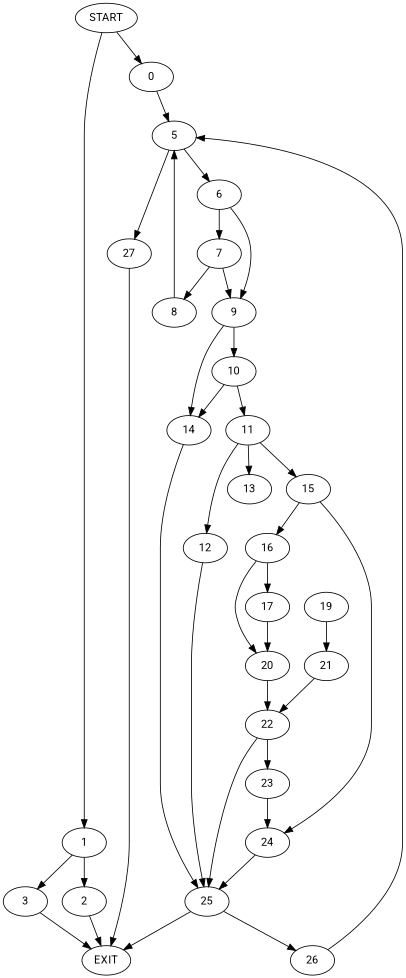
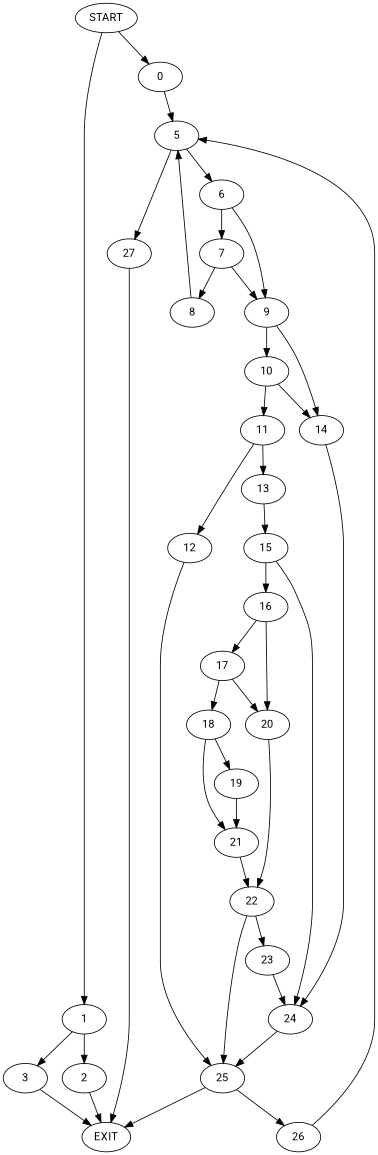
  digraph {
    fontname=Roboto
    node [fontname=Roboto]
    edge [fontname=Roboto]
    n1 [label=START]
    1
    n3 [label=0]
    2
    3
    5
    n7 [label=EXIT]
    6
    27
    7
    9
    8
    10
    14
    11
    25
    12
    13
    15
    26
    16
    24
    17
    20
+   18
    22
    19
    21
    23
    n1 -> 1
    n1 -> n3
    1 -> 2
    1 -> 3
    n3 -> 5
    2 -> n7
    3 -> n7
    5 -> 6
    5 -> 27
    6 -> 7
    6 -> 9
    27 -> n7
    7 -> 9
    7 -> 8
    9 -> 10
    9 -> 14
    8 -> 5
    10 -> 14
    10 -> 11
-   14 -> 25
+   14 -> 24
    11 -> 12
    11 -> 13
    25 -> n7
    25 -> 26
    12 -> 25
-   11 -> 15
+   13 -> 15
    15 -> 16
    15 -> 24
    26 -> 5
    16 -> 17
    16 -> 20
    24 -> 25
    17 -> 20
+   17 -> 18
    20 -> 22
+   18 -> 19
+   18 -> 21
    22 -> 25
    22 -> 23
    19 -> 21
    21 -> 22
    23 -> 24
  }
